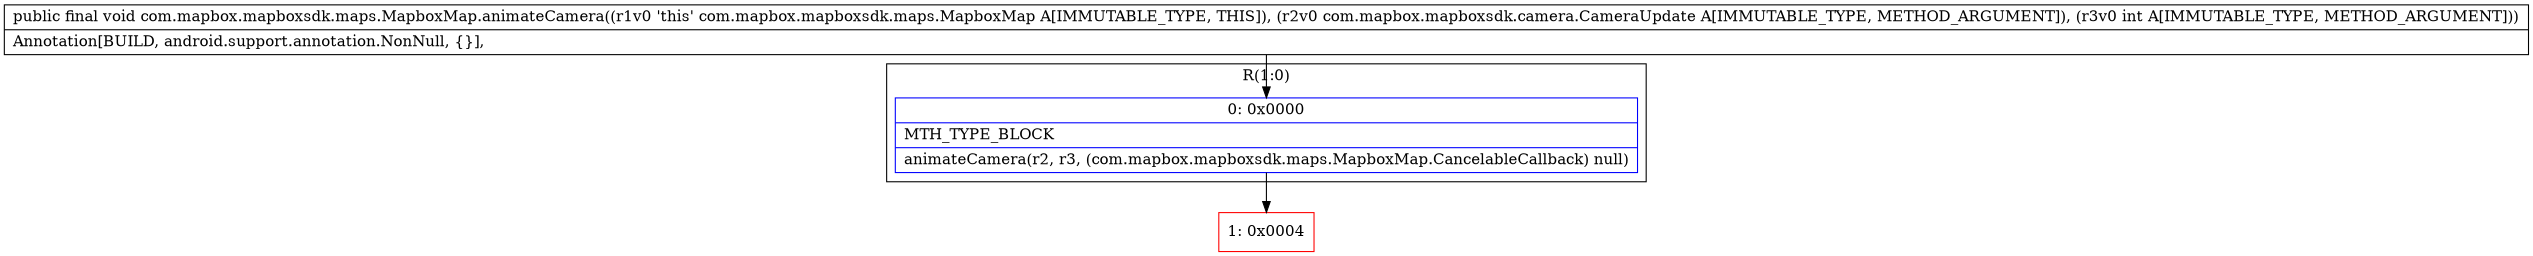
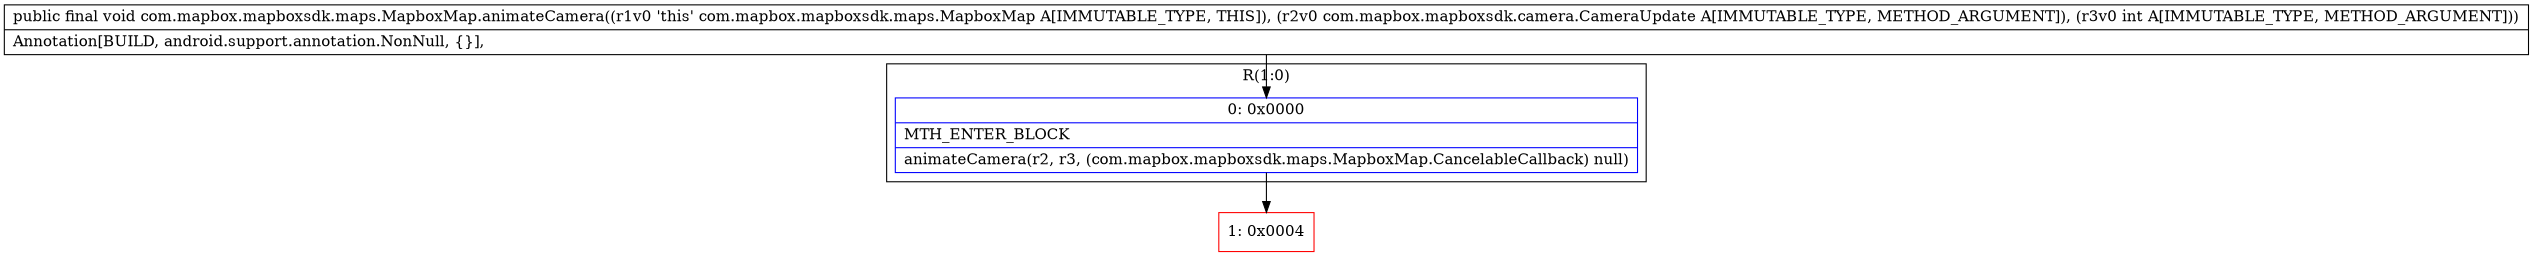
  digraph {
    node [shape=record]
-   n1 [color=blue label="{0\:\ 0x0000|MTH_TYPE_BLOCK\l|animateCamera(r2, r3, (com.mapbox.mapboxsdk.maps.MapboxMap.CancelableCallback) null)\l}"]
+   n1 [color=blue label="{0\:\ 0x0000|MTH_ENTER_BLOCK\l|animateCamera(r2, r3, (com.mapbox.mapboxsdk.maps.MapboxMap.CancelableCallback) null)\l}"]
    n2 [color=red label="{1\:\ 0x0004}"]
    n3 [label="{public final void com.mapbox.mapboxsdk.maps.MapboxMap.animateCamera((r1v0 'this' com.mapbox.mapboxsdk.maps.MapboxMap A[IMMUTABLE_TYPE, THIS]), (r2v0 com.mapbox.mapboxsdk.camera.CameraUpdate A[IMMUTABLE_TYPE, METHOD_ARGUMENT]), (r3v0 int A[IMMUTABLE_TYPE, METHOD_ARGUMENT]))  | Annotation[BUILD, android.support.annotation.NonNull, \{\}], \l}"]
    subgraph cluster_1 {
      label="R(1:0)"
      n1
    }
    n1 -> n2
    n3 -> n1
  }
